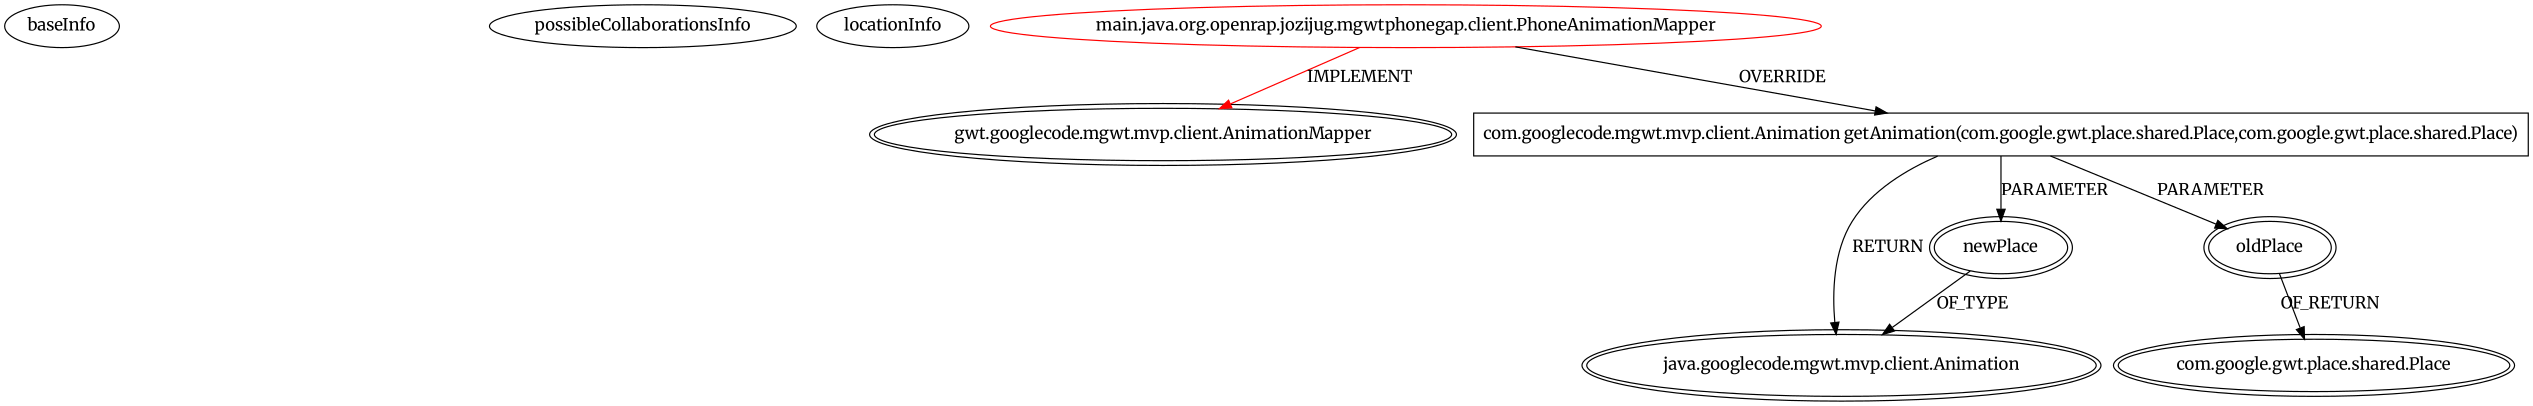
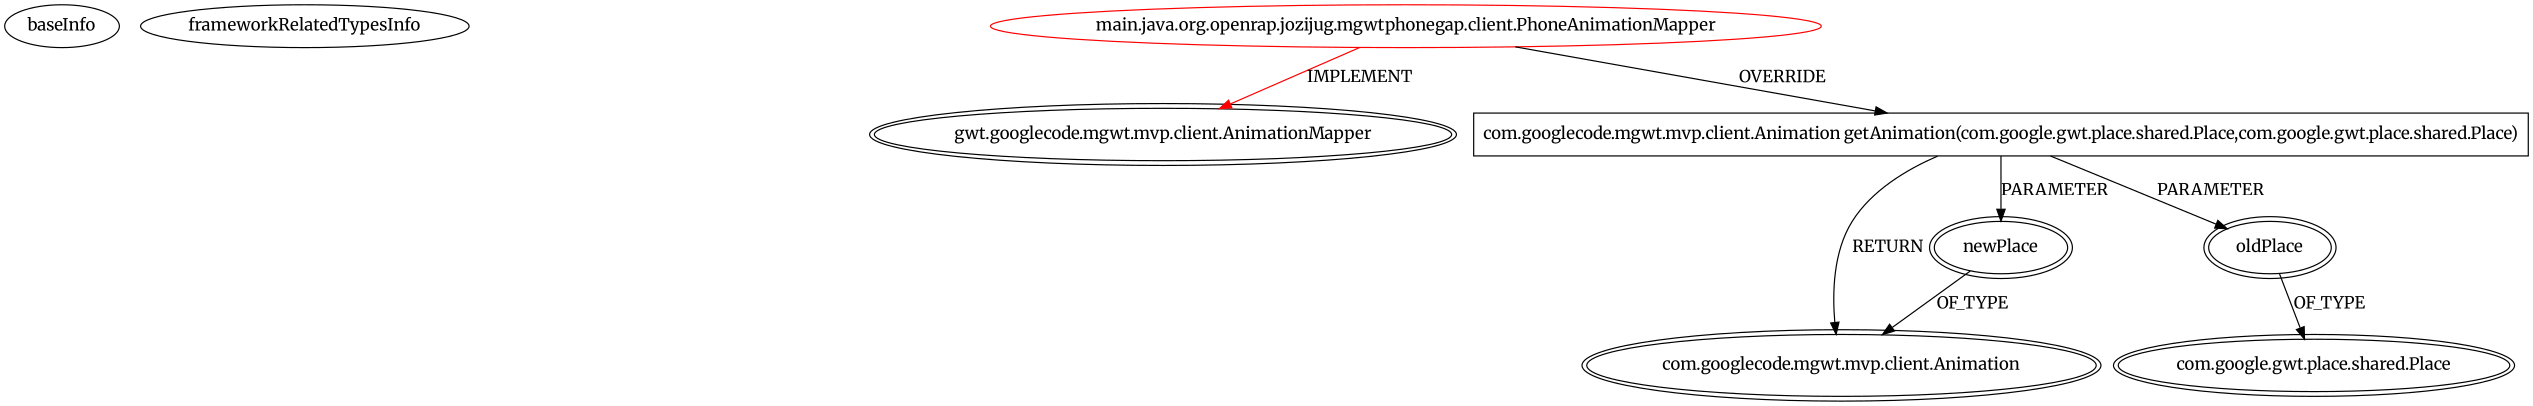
  digraph {
    fontname=Merriweather
    node [fontname=Merriweather isFrameworkType=true]
    edge [fontname=Merriweather]
    baseInfo [category=extension_graph graphId=4353 isAnonymous=false possibleRelation=false isFrameworkType=""]
-   possibleCollaborationsInfo [isFrameworkType=""]
-   locationInfo [contextSignature=PhoneAnimationMapper filePath="/rjdkolb-jozijug_phonegapdemo/jozijug_phonegapdemo-master/src/main/java/org/openrap/jozijug/mgwtphonegap/client/PhoneAnimationMapper.java" graphId=4353 projectName="rjdkolb-jozijug_phonegapdemo" isFrameworkType=""]
+   frameworkRelatedTypesInfo [0="com.googlecode.mgwt.mvp.client.AnimationMapper" isFrameworkType=""]
    n5 [color=red isFrameworkType=false label="main.java.org.openrap.jozijug.mgwtphonegap.client.PhoneAnimationMapper" vertexType=ROOT_CLIENT_CLASS_DECLARATION]
    n6 [label="gwt.googlecode.mgwt.mvp.client.AnimationMapper" peripheries=2 vertexType=FRAMEWORK_INTERFACE_TYPE]
    n7 [isFrameworkType=false label="com.googlecode.mgwt.mvp.client.Animation getAnimation(com.google.gwt.place.shared.Place,com.google.gwt.place.shared.Place)" shape=box vertexType=OVERRIDING_METHOD_DECLARATION]
-   n8 [label="java.googlecode.mgwt.mvp.client.Animation" peripheries=2 vertexType=FRAMEWORK_CLASS_TYPE]
+   n8 [label="com.googlecode.mgwt.mvp.client.Animation" peripheries=2 vertexType=FRAMEWORK_CLASS_TYPE]
    n9 [label=oldPlace peripheries=2 vertexType=PARAMETER_DECLARATION]
    n10 [label=newPlace peripheries=2 vertexType=PARAMETER_DECLARATION]
    n11 [label="com.google.gwt.place.shared.Place" peripheries=2 vertexType=FRAMEWORK_CLASS_TYPE]
    n5 -> n6 [color=red label=IMPLEMENT]
    n5 -> n7 [label=OVERRIDE]
    n7 -> n8 [label=RETURN]
    n7 -> n9 [label=PARAMETER]
    n7 -> n10 [label=PARAMETER]
-   n9 -> n11 [label=OF_RETURN]
+   n9 -> n11 [label=OF_TYPE]
    n10 -> n8 [label=OF_TYPE]
  }
